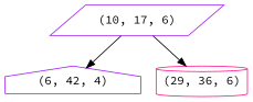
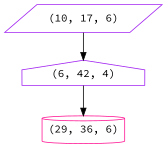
  digraph {
    fontname="Source Code Pro"
    node [color=purple fontname="Source Code Pro"]
    edge [fontname="Source Code Pro"]
    "(6, 42, 4)" [shape=house]
    "(29, 36, 6)" [color=deeppink shape=cylinder]
    "(10, 17, 6)" [shape=parallelogram]
-   "(10, 17, 6)" -> "(29, 36, 6)"
+   "(6, 42, 4)" -> "(29, 36, 6)"
    "(10, 17, 6)" -> "(6, 42, 4)"
  }
